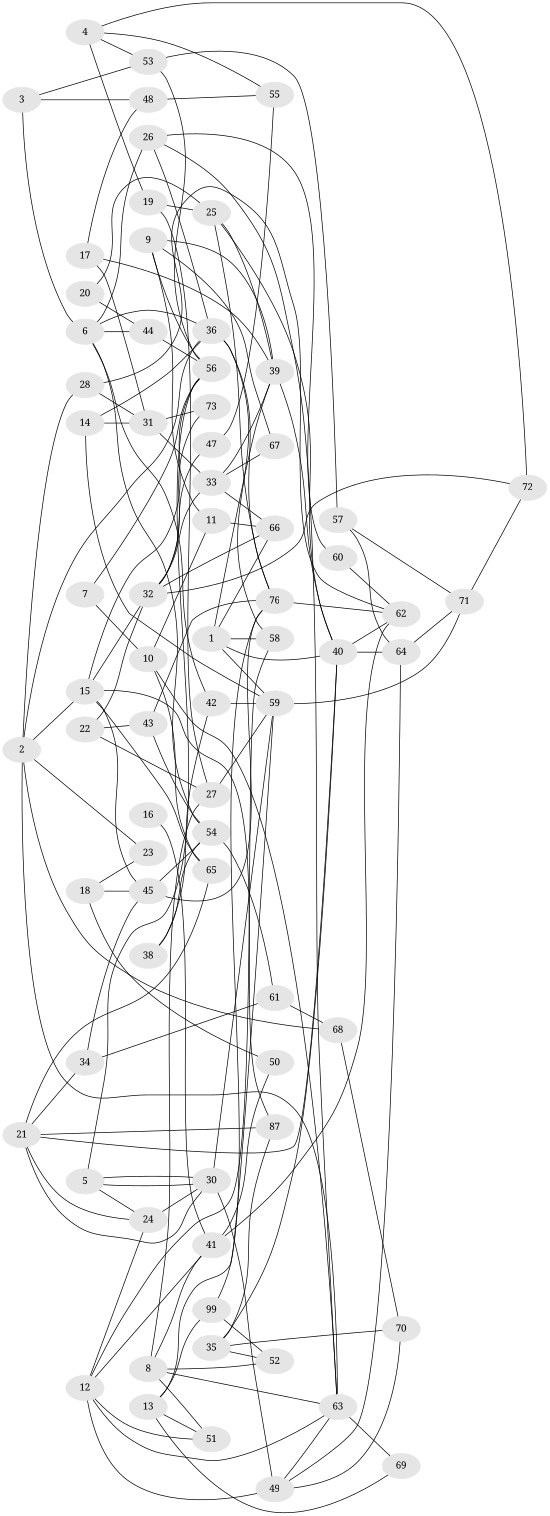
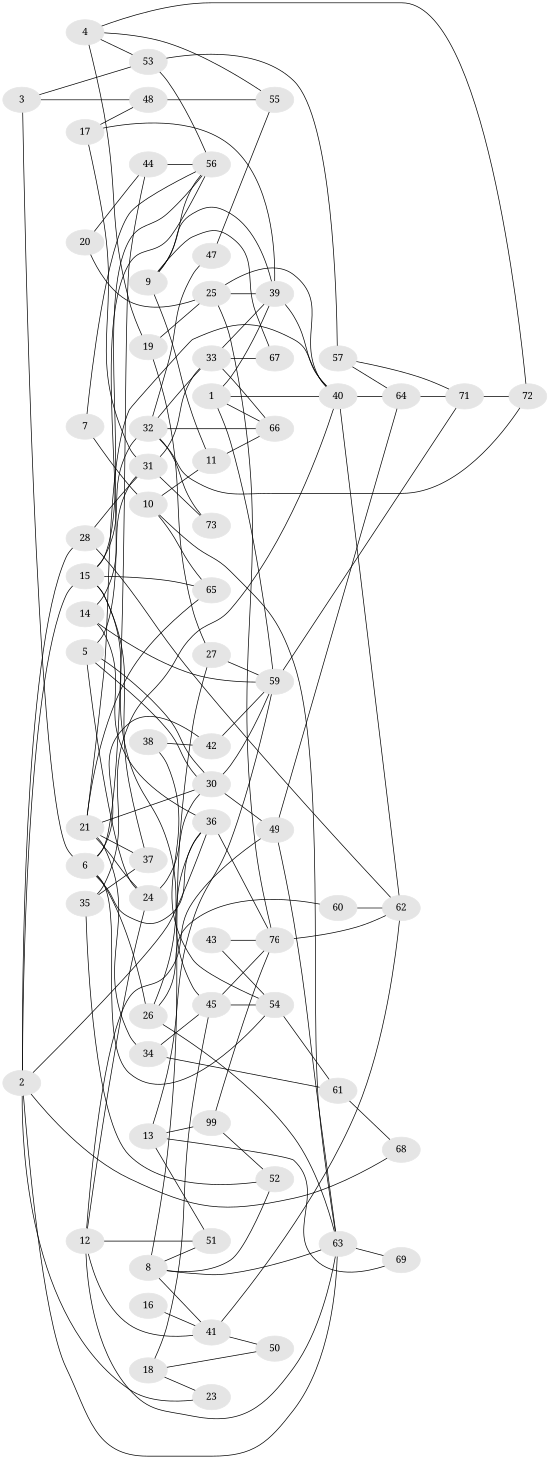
  graph {
    fontname="Noto Serif"
    rankdir=LR
    node [color=gray90 fontname="Noto Serif" style=filled]
    edge [fontname="Noto Serif"]
    1
    39
    40
-   58
    59
    66
    62
    64
    71
    2
    15
    23
    28
    36
    63
    68
    56
    65
    32
-   37 [label=87]
+   37
    45
    31
    n23 [label=76]
    69
-   70
    3
    6
    48
    53
    26
    42
    44
    54
    55
    57
    4
    19
    72
    27
    25
    5
    24
    30
    49
    60
    61
    7
    10
    11
    8
    41
    51
    52
    50
    9
    67
    12
    13
    n59 [label=99]
    14
    33
    73
    47
    16
    17
    18
    20
    21
    34
-   22
    43
    35
    38
    1 -- 39
    1 -- 40
-   1 -- 58
    1 -- 59
    1 -- 66
    39 -- 40
    40 -- 62
    40 -- 64
    59 -- 71
    64 -- 71
    71 -- 72
    2 -- 15
    2 -- 23
    2 -- 28
    2 -- 36
    2 -- 63
    2 -- 68
    15 -- 56
    15 -- 65
    15 -- 32
    15 -- 37
    15 -- 45
    28 -- 62
    28 -- 31
-   36 -- 58
    36 -- n23
    63 -- 69
-   68 -- 70
    32 -- 66
    32 -- 72
    32 -- 33
    32 -- 73
    32 -- 47
    45 -- n23
    45 -- 54
    31 -- 33
    31 -- 73
    n23 -- 62
    3 -- 6
    3 -- 48
    3 -- 53
    6 -- 36
    6 -- 26
    6 -- 42
    6 -- 44
    6 -- 54
    48 -- 55
    53 -- 56
    53 -- 57
    26 -- 36
    26 -- 63
    26 -- 60
    42 -- 59
    44 -- 56
    54 -- 61
    57 -- 64
    57 -- 71
    4 -- 53
    4 -- 55
    4 -- 19
    4 -- 72
    19 -- 27
    19 -- 25
    27 -- 59
    25 -- 39
    25 -- 40
    25 -- n23
    5 -- 56
    5 -- 24
    5 -- 30
    5 -- 30
    24 -- 30
    30 -- 59
    30 -- 49
    49 -- 64
    49 -- 63
-   49 -- 70
    60 -- 62
    61 -- 68
    7 -- 56
    7 -- 10
    10 -- 63
    10 -- 65
    10 -- 11
    11 -- 66
    8 -- 63
    8 -- 27
    8 -- 41
    8 -- 51
    8 -- 52
    41 -- 62
    41 -- 50
    9 -- 39
    9 -- 56
    9 -- 11
    9 -- 67
-   12 -- 58
    12 -- 63
    12 -- 24
    12 -- 49
    12 -- 41
    12 -- 51
    13 -- 59
    13 -- 69
    13 -- 51
    13 -- n59
    n59 -- n23
    n59 -- 52
    14 -- 59
    14 -- 36
    14 -- 31
    33 -- 39
    33 -- 66
    33 -- 67
    47 -- 55
    16 -- 41
    17 -- 39
    17 -- 31
    17 -- 48
    18 -- 23
    18 -- 45
    18 -- 50
    20 -- 44
    20 -- 25
    21 -- 40
    21 -- 65
    21 -- 37
    21 -- 24
    21 -- 30
    21 -- 34
    34 -- 45
    34 -- 61
-   22 -- 32
-   22 -- 27
-   22 -- 43
    43 -- n23
    43 -- 54
    35 -- 40
    35 -- 37
-   35 -- 70
    35 -- 52
    38 -- 42
    38 -- 54
  }
